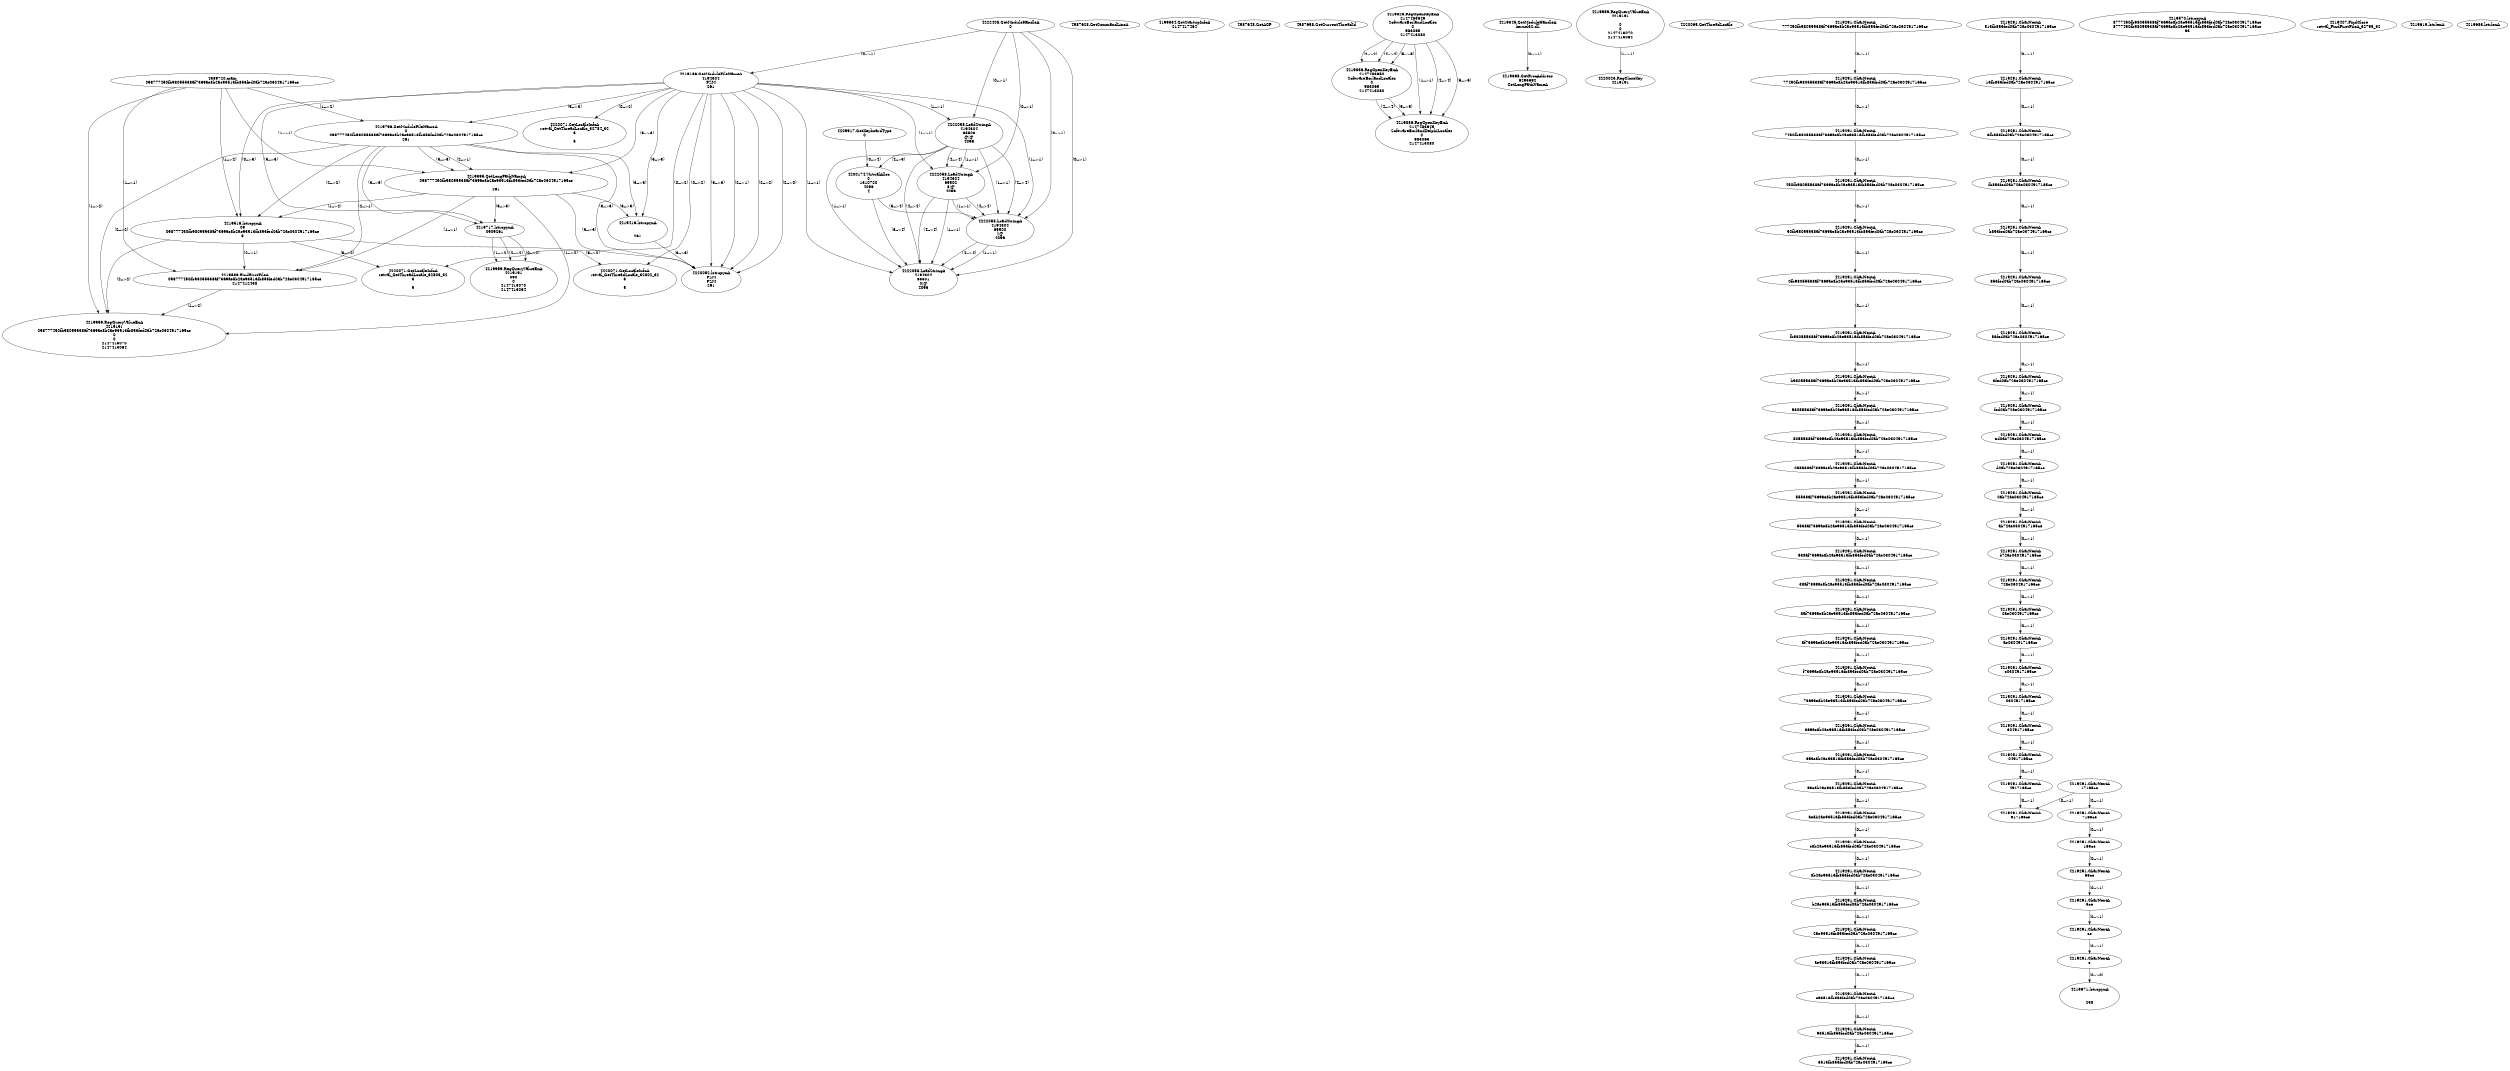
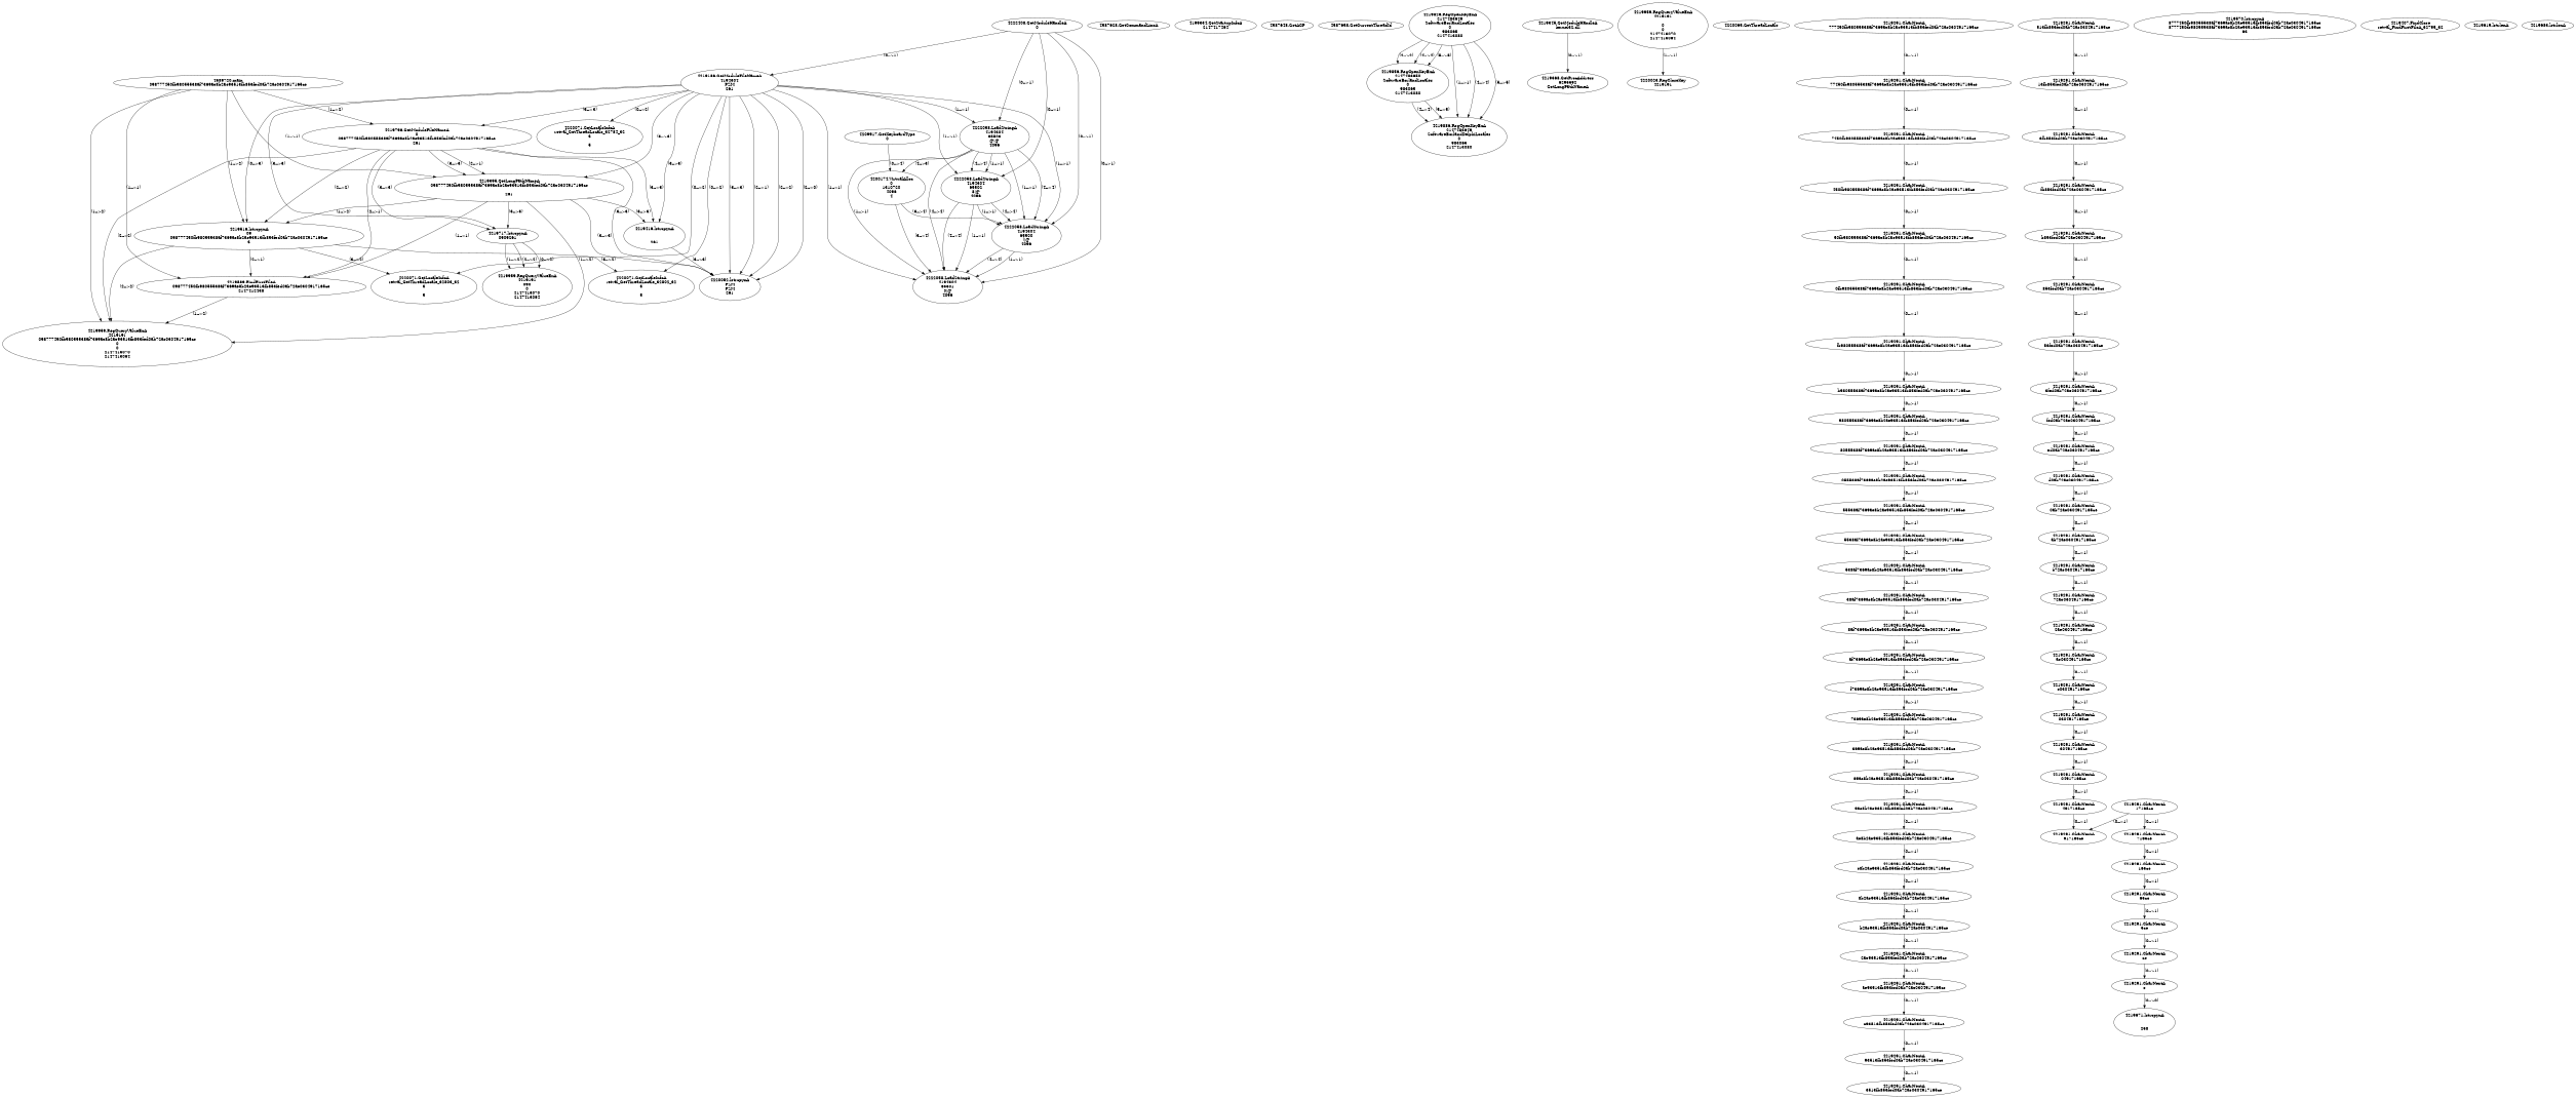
  digraph {
    n1 [label="4589720.main\n098777450fb98055538af7369ae8b2ae93513fb853fed0ab72ae0304917165ce"]
    n2 [label="4219796.GetModuleFileNameA\n0\n098777450fb98055538af7369ae8b2ae93513fb853fed0ab72ae0304917165ce\n261"]
    n3 [label="4219395.GetLongPathNameA\n098777450fb98055538af7369ae8b2ae93513fb853fed0ab72ae0304917165ce\n\n261"]
    n4 [label="4219516.lstrcpynA\n09\n098777450fb98055538af7369ae8b2ae93513fb853fed0ab72ae0304917165ce\n3"]
    n5 [label="4219589.FindFirstFileA\n098777450fb98055538af7369ae8b2ae93513fb853fed0ab72ae0304917165ce\n2147412438"]
    n6 [label="4219959.RegQueryValueExA\n4219191\n098777450fb98055538af7369ae8b2ae93513fb853fed0ab72ae0304917165ce\n0\n0\n2147413070\n2147413064"]
    n7 [label="4219416.lstrcpynA\n\n\n261"]
    n8 [label="4220052.lstrcpynA\nPZM\nPZM\n261"]
    n9 [label="4219717.lstrcpynA\n0909261"]
    n10 [label="4220071.GetLocaleInfoA\nretval_GetThreadLocale_32802_32\n3\n\n5"]
    n11 [label="4220071.GetLocaleInfoA\nretval_GetThreadLocale_32803_32\n3\n\n5"]
    n12 [label="4222408.GetModuleHandleA\n0"]
    n13 [label="4219186.GetModuleFileNameA\n4194304\nPZM\n261"]
    n14 [label="4222058.LoadStringA\n4194304\n65503\n@|@\n4096"]
    n15 [label="4222058.LoadStringA\n4194304\n65502\n8|@\n4096"]
    n16 [label="4222058.LoadStringA\n4194304\n65500\n(|@\n4096"]
    n17 [label="4222058.LoadStringA\n4194304\n65501\n0|@\n4096"]
    n18 [label="4220071.GetLocaleInfoA\nretval_GetThreadLocale_32784_32\n3\n\n5"]
    n19 [label="4200174.VirtualAlloc\n0\n1310720\n4096\n4"]
    n20 [label="4209917.GetKeyboardType\n0"]
    n21 [label="4587628.GetCommandLineA\n"]
    n22 [label="4199334.GetStartupInfoA\n2147417464"]
    n23 [label="4587648.GetACP\n"]
    n24 [label="4587658.GetCurrentThreadId\n"]
    n25 [label="4219959.RegQueryValueExA\n4219191\n090\n0\n2147413070\n2147413064"]
    n26 [label="4219826.RegOpenKeyExA\n2147483649\nSoftware\Borland\Locales\n0\n983065\n2147413080"]
    n27 [label="4219856.RegOpenKeyExA\n2147483650\nSoftware\Borland\Locales\n0\n983065\n2147413080"]
    n28 [label="4219886.RegOpenKeyExA\n2147483649\nSoftware\Borland\Delphi\Locales\n0\n983065\n2147413080"]
    n29 [label="4219345.GetModuleHandleA\nkernel32.dll"]
    n30 [label="4219368.GetProcAddress\n6295592\nGetLongPathNameA"]
    n31 [label="4219959.RegQueryValueExA\n4219191\n\n0\n0\n2147413070\n2147413064"]
    n32 [label="4220023.RegCloseKey\n4219191"]
    n33 [label="4220065.GetThreadLocale\n"]
    n34 [label="4219291.CharNextA\n777450fb98055538af7369ae8b2ae93513fb853fed0ab72ae0304917165ce"]
    n35 [label="4219291.CharNextA\n77450fb98055538af7369ae8b2ae93513fb853fed0ab72ae0304917165ce"]
    n36 [label="4219291.CharNextA\n7450fb98055538af7369ae8b2ae93513fb853fed0ab72ae0304917165ce"]
    n37 [label="4219291.CharNextA\n450fb98055538af7369ae8b2ae93513fb853fed0ab72ae0304917165ce"]
    n38 [label="4219291.CharNextA\n50fb98055538af7369ae8b2ae93513fb853fed0ab72ae0304917165ce"]
    n39 [label="4219291.CharNextA\n0fb98055538af7369ae8b2ae93513fb853fed0ab72ae0304917165ce"]
    n40 [label="4219291.CharNextA\nfb98055538af7369ae8b2ae93513fb853fed0ab72ae0304917165ce"]
    n41 [label="4219291.CharNextA\nb98055538af7369ae8b2ae93513fb853fed0ab72ae0304917165ce"]
    n42 [label="4219291.CharNextA\n98055538af7369ae8b2ae93513fb853fed0ab72ae0304917165ce"]
    n43 [label="4219291.CharNextA\n8055538af7369ae8b2ae93513fb853fed0ab72ae0304917165ce"]
    n44 [label="4219291.CharNextA\n055538af7369ae8b2ae93513fb853fed0ab72ae0304917165ce"]
    n45 [label="4219291.CharNextA\n55538af7369ae8b2ae93513fb853fed0ab72ae0304917165ce"]
    n46 [label="4219291.CharNextA\n5538af7369ae8b2ae93513fb853fed0ab72ae0304917165ce"]
    n47 [label="4219291.CharNextA\n538af7369ae8b2ae93513fb853fed0ab72ae0304917165ce"]
    n48 [label="4219291.CharNextA\n38af7369ae8b2ae93513fb853fed0ab72ae0304917165ce"]
    n49 [label="4219291.CharNextA\n8af7369ae8b2ae93513fb853fed0ab72ae0304917165ce"]
    n50 [label="4219291.CharNextA\naf7369ae8b2ae93513fb853fed0ab72ae0304917165ce"]
    n51 [label="4219291.CharNextA\nf7369ae8b2ae93513fb853fed0ab72ae0304917165ce"]
    n52 [label="4219291.CharNextA\n7369ae8b2ae93513fb853fed0ab72ae0304917165ce"]
    n53 [label="4219291.CharNextA\n369ae8b2ae93513fb853fed0ab72ae0304917165ce"]
    n54 [label="4219291.CharNextA\n69ae8b2ae93513fb853fed0ab72ae0304917165ce"]
    n55 [label="4219291.CharNextA\n9ae8b2ae93513fb853fed0ab72ae0304917165ce"]
    n56 [label="4219291.CharNextA\nae8b2ae93513fb853fed0ab72ae0304917165ce"]
    n57 [label="4219291.CharNextA\ne8b2ae93513fb853fed0ab72ae0304917165ce"]
    n58 [label="4219291.CharNextA\n8b2ae93513fb853fed0ab72ae0304917165ce"]
    n59 [label="4219291.CharNextA\nb2ae93513fb853fed0ab72ae0304917165ce"]
    n60 [label="4219291.CharNextA\n2ae93513fb853fed0ab72ae0304917165ce"]
    n61 [label="4219291.CharNextA\nae93513fb853fed0ab72ae0304917165ce"]
    n62 [label="4219291.CharNextA\ne93513fb853fed0ab72ae0304917165ce"]
    n63 [label="4219291.CharNextA\n93513fb853fed0ab72ae0304917165ce"]
    n64 [label="4219291.CharNextA\n3513fb853fed0ab72ae0304917165ce"]
    n65 [label="4219291.CharNextA\n513fb853fed0ab72ae0304917165ce"]
    n66 [label="4219291.CharNextA\n13fb853fed0ab72ae0304917165ce"]
    n67 [label="4219291.CharNextA\n3fb853fed0ab72ae0304917165ce"]
    n68 [label="4219291.CharNextA\nfb853fed0ab72ae0304917165ce"]
-   n69 [label="4219291.CharNextA\nb853fed0ab72ae0374917165ce"]
+   n69 [label="4219291.CharNextA\nb853fed0ab72ae0304917165ce"]
    n70 [label="4219291.CharNextA\n853fed0ab72ae0304917165ce"]
    n71 [label="4219291.CharNextA\n53fed0ab72ae0304917165ce"]
    n72 [label="4219291.CharNextA\n3fed0ab72ae0304917165ce"]
    n73 [label="4219291.CharNextA\nfed0ab72ae0304917165ce"]
    n74 [label="4219291.CharNextA\ned0ab72ae0304917165ce"]
    n75 [label="4219291.CharNextA\nd0ab72ae0304917165ce"]
    n76 [label="4219291.CharNextA\n0ab72ae0304917165ce"]
    n77 [label="4219291.CharNextA\nab72ae0304917165ce"]
    n78 [label="4219291.CharNextA\nb72ae0304917165ce"]
    n79 [label="4219291.CharNextA\n72ae0304917165ce"]
    n80 [label="4219291.CharNextA\n2ae0304917165ce"]
    n81 [label="4219291.CharNextA\nae0304917165ce"]
    n82 [label="4219291.CharNextA\ne0304917165ce"]
    n83 [label="4219291.CharNextA\n0304917165ce"]
    n84 [label="4219291.CharNextA\n304917165ce"]
    n85 [label="4219291.CharNextA\n04917165ce"]
    n86 [label="4219291.CharNextA\n4917165ce"]
    n87 [label="4219291.CharNextA\n917165ce"]
    n88 [label="4219291.CharNextA\n17165ce"]
    n89 [label="4219291.CharNextA\n7165ce"]
    n90 [label="4219291.CharNextA\n165ce"]
    n91 [label="4219291.CharNextA\n65ce"]
    n92 [label="4219291.CharNextA\n5ce"]
    n93 [label="4219291.CharNextA\nce"]
    n94 [label="4219291.CharNextA\ne"]
    n95 [label="4219671.lstrcpynA\n\n\n258"]
    n96 [label="4219570.lstrcpynA\n8777450fb98055538af7369ae8b2ae93513fb853fed0ab72ae0304917165ce\n8777450fb98055538af7369ae8b2ae93513fb853fed0ab72ae0304917165ce\n63"]
    n97 [label="4219407.FindClose\nretval_FindFirstFileA_32795_32"]
    n98 [label="4219619.lstrlenA\n"]
    n99 [label="4219683.lstrlenA\n"]
    n1 -> n2 [label="(1-->2)"]
    n1 -> n3 [label="(1-->1)"]
    n1 -> n4 [label="(1-->2)"]
    n1 -> n5 [label="(1-->1)"]
    n1 -> n6 [label="(1-->2)"]
    n2 -> n3 [label="(2-->1)"]
    n2 -> n3 [label="(3-->3)"]
    n2 -> n4 [label="(2-->2)"]
    n2 -> n5 [label="(2-->1)"]
    n2 -> n6 [label="(2-->2)"]
    n2 -> n7 [label="(3-->3)"]
    n2 -> n8 [label="(3-->3)"]
    n2 -> n9 [label="(3-->3)"]
    n3 -> n4 [label="(1-->2)"]
    n3 -> n5 [label="(1-->1)"]
    n3 -> n6 [label="(1-->2)"]
    n3 -> n7 [label="(3-->3)"]
    n3 -> n8 [label="(3-->3)"]
    n3 -> n9 [label="(3-->3)"]
    n4 -> n5 [label="(2-->1)"]
    n4 -> n6 [label="(2-->2)"]
    n4 -> n10 [label="(3-->2)"]
    n4 -> n11 [label="(3-->2)"]
    n5 -> n6 [label="(1-->2)"]
    n7 -> n8 [label="(3-->3)"]
    n9 -> n25 [label="(1-->2)"]
    n9 -> n25 [label="(2-->2)"]
    n9 -> n25 [label="(0-->2)"]
    n12 -> n13 [label="(0-->1)"]
    n12 -> n14 [label="(0-->1)"]
    n12 -> n15 [label="(0-->1)"]
    n12 -> n16 [label="(0-->1)"]
    n12 -> n17 [label="(0-->1)"]
    n13 -> n2 [label="(3-->3)"]
    n13 -> n3 [label="(3-->3)"]
    n13 -> n4 [label="(0-->3)"]
    n13 -> n7 [label="(3-->3)"]
    n13 -> n8 [label="(2-->1)"]
    n13 -> n8 [label="(2-->2)"]
    n13 -> n8 [label="(3-->3)"]
    n13 -> n8 [label="(2-->0)"]
    n13 -> n9 [label="(3-->3)"]
    n13 -> n10 [label="(0-->2)"]
    n13 -> n11 [label="(0-->2)"]
    n13 -> n14 [label="(1-->1)"]
    n13 -> n15 [label="(1-->1)"]
    n13 -> n16 [label="(1-->1)"]
    n13 -> n17 [label="(1-->1)"]
    n13 -> n18 [label="(0-->2)"]
    n14 -> n15 [label="(1-->1)"]
    n14 -> n15 [label="(4-->4)"]
    n14 -> n16 [label="(1-->1)"]
    n14 -> n16 [label="(4-->4)"]
    n14 -> n17 [label="(1-->1)"]
    n14 -> n17 [label="(4-->4)"]
    n14 -> n19 [label="(4-->3)"]
    n15 -> n16 [label="(1-->1)"]
    n15 -> n16 [label="(4-->4)"]
    n15 -> n17 [label="(1-->1)"]
    n15 -> n17 [label="(4-->4)"]
    n16 -> n17 [label="(1-->1)"]
    n16 -> n17 [label="(4-->4)"]
    n19 -> n16 [label="(3-->4)"]
    n19 -> n17 [label="(3-->4)"]
    n20 -> n19 [label="(0-->4)"]
    n26 -> n27 [label="(2-->2)"]
    n26 -> n27 [label="(4-->4)"]
    n26 -> n27 [label="(5-->5)"]
    n26 -> n28 [label="(1-->1)"]
    n26 -> n28 [label="(4-->4)"]
    n26 -> n28 [label="(5-->5)"]
    n27 -> n28 [label="(4-->4)"]
    n27 -> n28 [label="(5-->5)"]
    n29 -> n30 [label="(0-->1)"]
    n31 -> n32 [label="(1-->1)"]
    n34 -> n35 [label="(0-->1)"]
    n35 -> n36 [label="(0-->1)"]
    n36 -> n37 [label="(0-->1)"]
    n37 -> n38 [label="(0-->1)"]
    n38 -> n39 [label="(0-->1)"]
    n39 -> n40 [label="(0-->1)"]
    n40 -> n41 [label="(0-->1)"]
    n41 -> n42 [label="(0-->1)"]
    n42 -> n43 [label="(0-->1)"]
    n43 -> n44 [label="(0-->1)"]
    n44 -> n45 [label="(0-->1)"]
    n45 -> n46 [label="(0-->1)"]
    n46 -> n47 [label="(0-->1)"]
    n47 -> n48 [label="(0-->1)"]
    n48 -> n49 [label="(0-->1)"]
    n49 -> n50 [label="(0-->1)"]
    n50 -> n51 [label="(0-->1)"]
    n51 -> n52 [label="(0-->1)"]
    n52 -> n53 [label="(0-->1)"]
    n53 -> n54 [label="(0-->1)"]
    n54 -> n55 [label="(0-->1)"]
    n55 -> n56 [label="(0-->1)"]
    n56 -> n57 [label="(0-->1)"]
    n57 -> n58 [label="(0-->1)"]
    n58 -> n59 [label="(0-->1)"]
    n59 -> n60 [label="(0-->1)"]
    n60 -> n61 [label="(0-->1)"]
    n61 -> n62 [label="(0-->1)"]
    n62 -> n63 [label="(0-->1)"]
    n63 -> n64 [label="(0-->1)"]
    n65 -> n66 [label="(0-->1)"]
    n66 -> n67 [label="(0-->1)"]
    n67 -> n68 [label="(0-->1)"]
    n68 -> n69 [label="(0-->1)"]
    n69 -> n70 [label="(0-->1)"]
    n70 -> n71 [label="(0-->1)"]
    n71 -> n72 [label="(0-->1)"]
    n72 -> n73 [label="(0-->1)"]
    n73 -> n74 [label="(0-->1)"]
    n74 -> n75 [label="(0-->1)"]
    n75 -> n76 [label="(0-->1)"]
    n76 -> n77 [label="(0-->1)"]
    n77 -> n78 [label="(0-->1)"]
    n78 -> n79 [label="(0-->1)"]
    n79 -> n80 [label="(0-->1)"]
    n80 -> n81 [label="(0-->1)"]
    n81 -> n82 [label="(0-->1)"]
    n82 -> n83 [label="(0-->1)"]
    n83 -> n84 [label="(0-->1)"]
    n84 -> n85 [label="(0-->1)"]
    n85 -> n86 [label="(0-->1)"]
    n86 -> n87 [label="(0-->1)"]
    n88 -> n87 [label="(0-->1)"]
    n88 -> n89 [label="(0-->1)"]
    n89 -> n90 [label="(0-->1)"]
    n90 -> n91 [label="(0-->1)"]
    n91 -> n92 [label="(0-->1)"]
    n92 -> n93 [label="(0-->1)"]
    n93 -> n94 [label="(0-->1)"]
    n94 -> n95 [label="(0-->0)"]
  }
